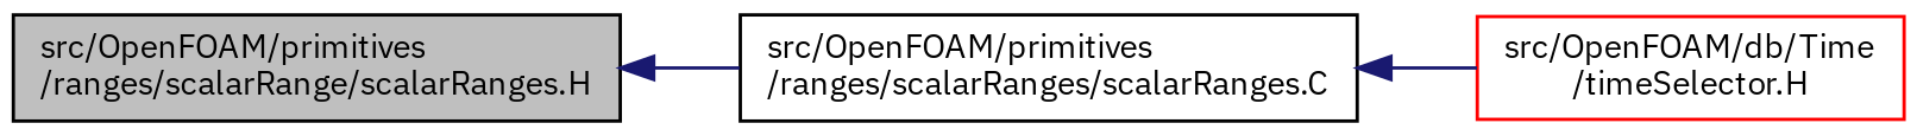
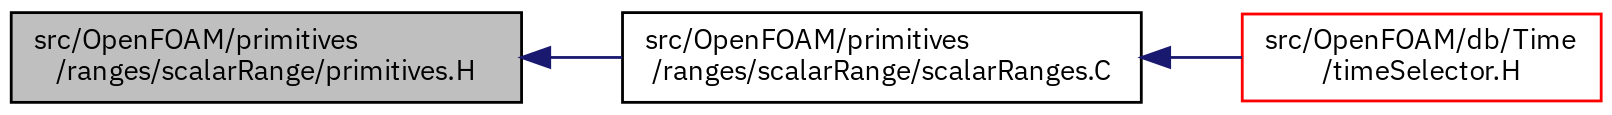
  digraph {
    fontname="IBM Plex Sans"
    rankdir=LR
    node [color=black fontname="IBM Plex Sans" fontsize=10 shape=record]
    edge [color=midnightblue dir=back fontname="IBM Plex Sans" fontsize=10 labelfontname=Helvetica labelfontsize=10 style=solid]
-   n1 [fillcolor=grey75 fontcolor=black height=0.2 label="src/OpenFOAM/primitives\l/ranges/scalarRange/scalarRanges.H" style=filled width=0.4]
-   n2 [height=0.2 label="src/OpenFOAM/primitives\l/ranges/scalarRanges/scalarRanges.C" width=0.4]
+   n1 [fillcolor=grey75 fontcolor=black height=0.2 label="src/OpenFOAM/primitives\l/ranges/scalarRange/primitives.H" style=filled width=0.4]
+   n2 [height=0.2 label="src/OpenFOAM/primitives\l/ranges/scalarRange/scalarRanges.C" width=0.4]
    n3 [color=red height=0.2 label="src/OpenFOAM/db/Time\l/timeSelector.H" width=0.4]
    n1 -> n2
    n2 -> n3
  }
